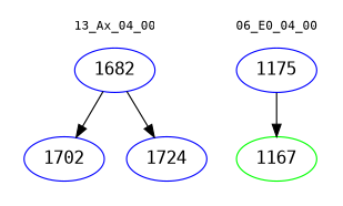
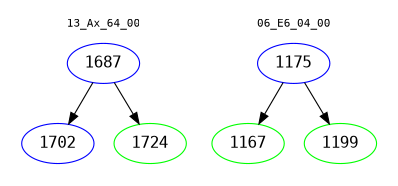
  digraph {
    fontname="DejaVu Sans Mono"
    node [color=blue fontname="DejaVu Sans Mono"]
    edge [color=black fontname="DejaVu Sans Mono"]
-   n1 [label=1682]
+   n1 [label=1687]
    n2 [label=1702]
-   n3 [label=1724]
+   n3 [color=green label=1724]
    n4 [label=1175]
    n5 [color=green label=1167]
+   n6 [color=green label=1199]
    subgraph cluster_1 {
      color=white
      fontsize=10
-     label="13_Ax_04_00"
+     label="13_Ax_64_00"
      n1
      n2
      n3
    }
    subgraph cluster_2 {
      color=white
      fontsize=10
-     label="06_E0_04_00"
+     label="06_E6_04_00"
      n4
      n5
+     n6
    }
    n1 -> n2
    n1 -> n3
    n4 -> n5
+   n4 -> n6
  }
